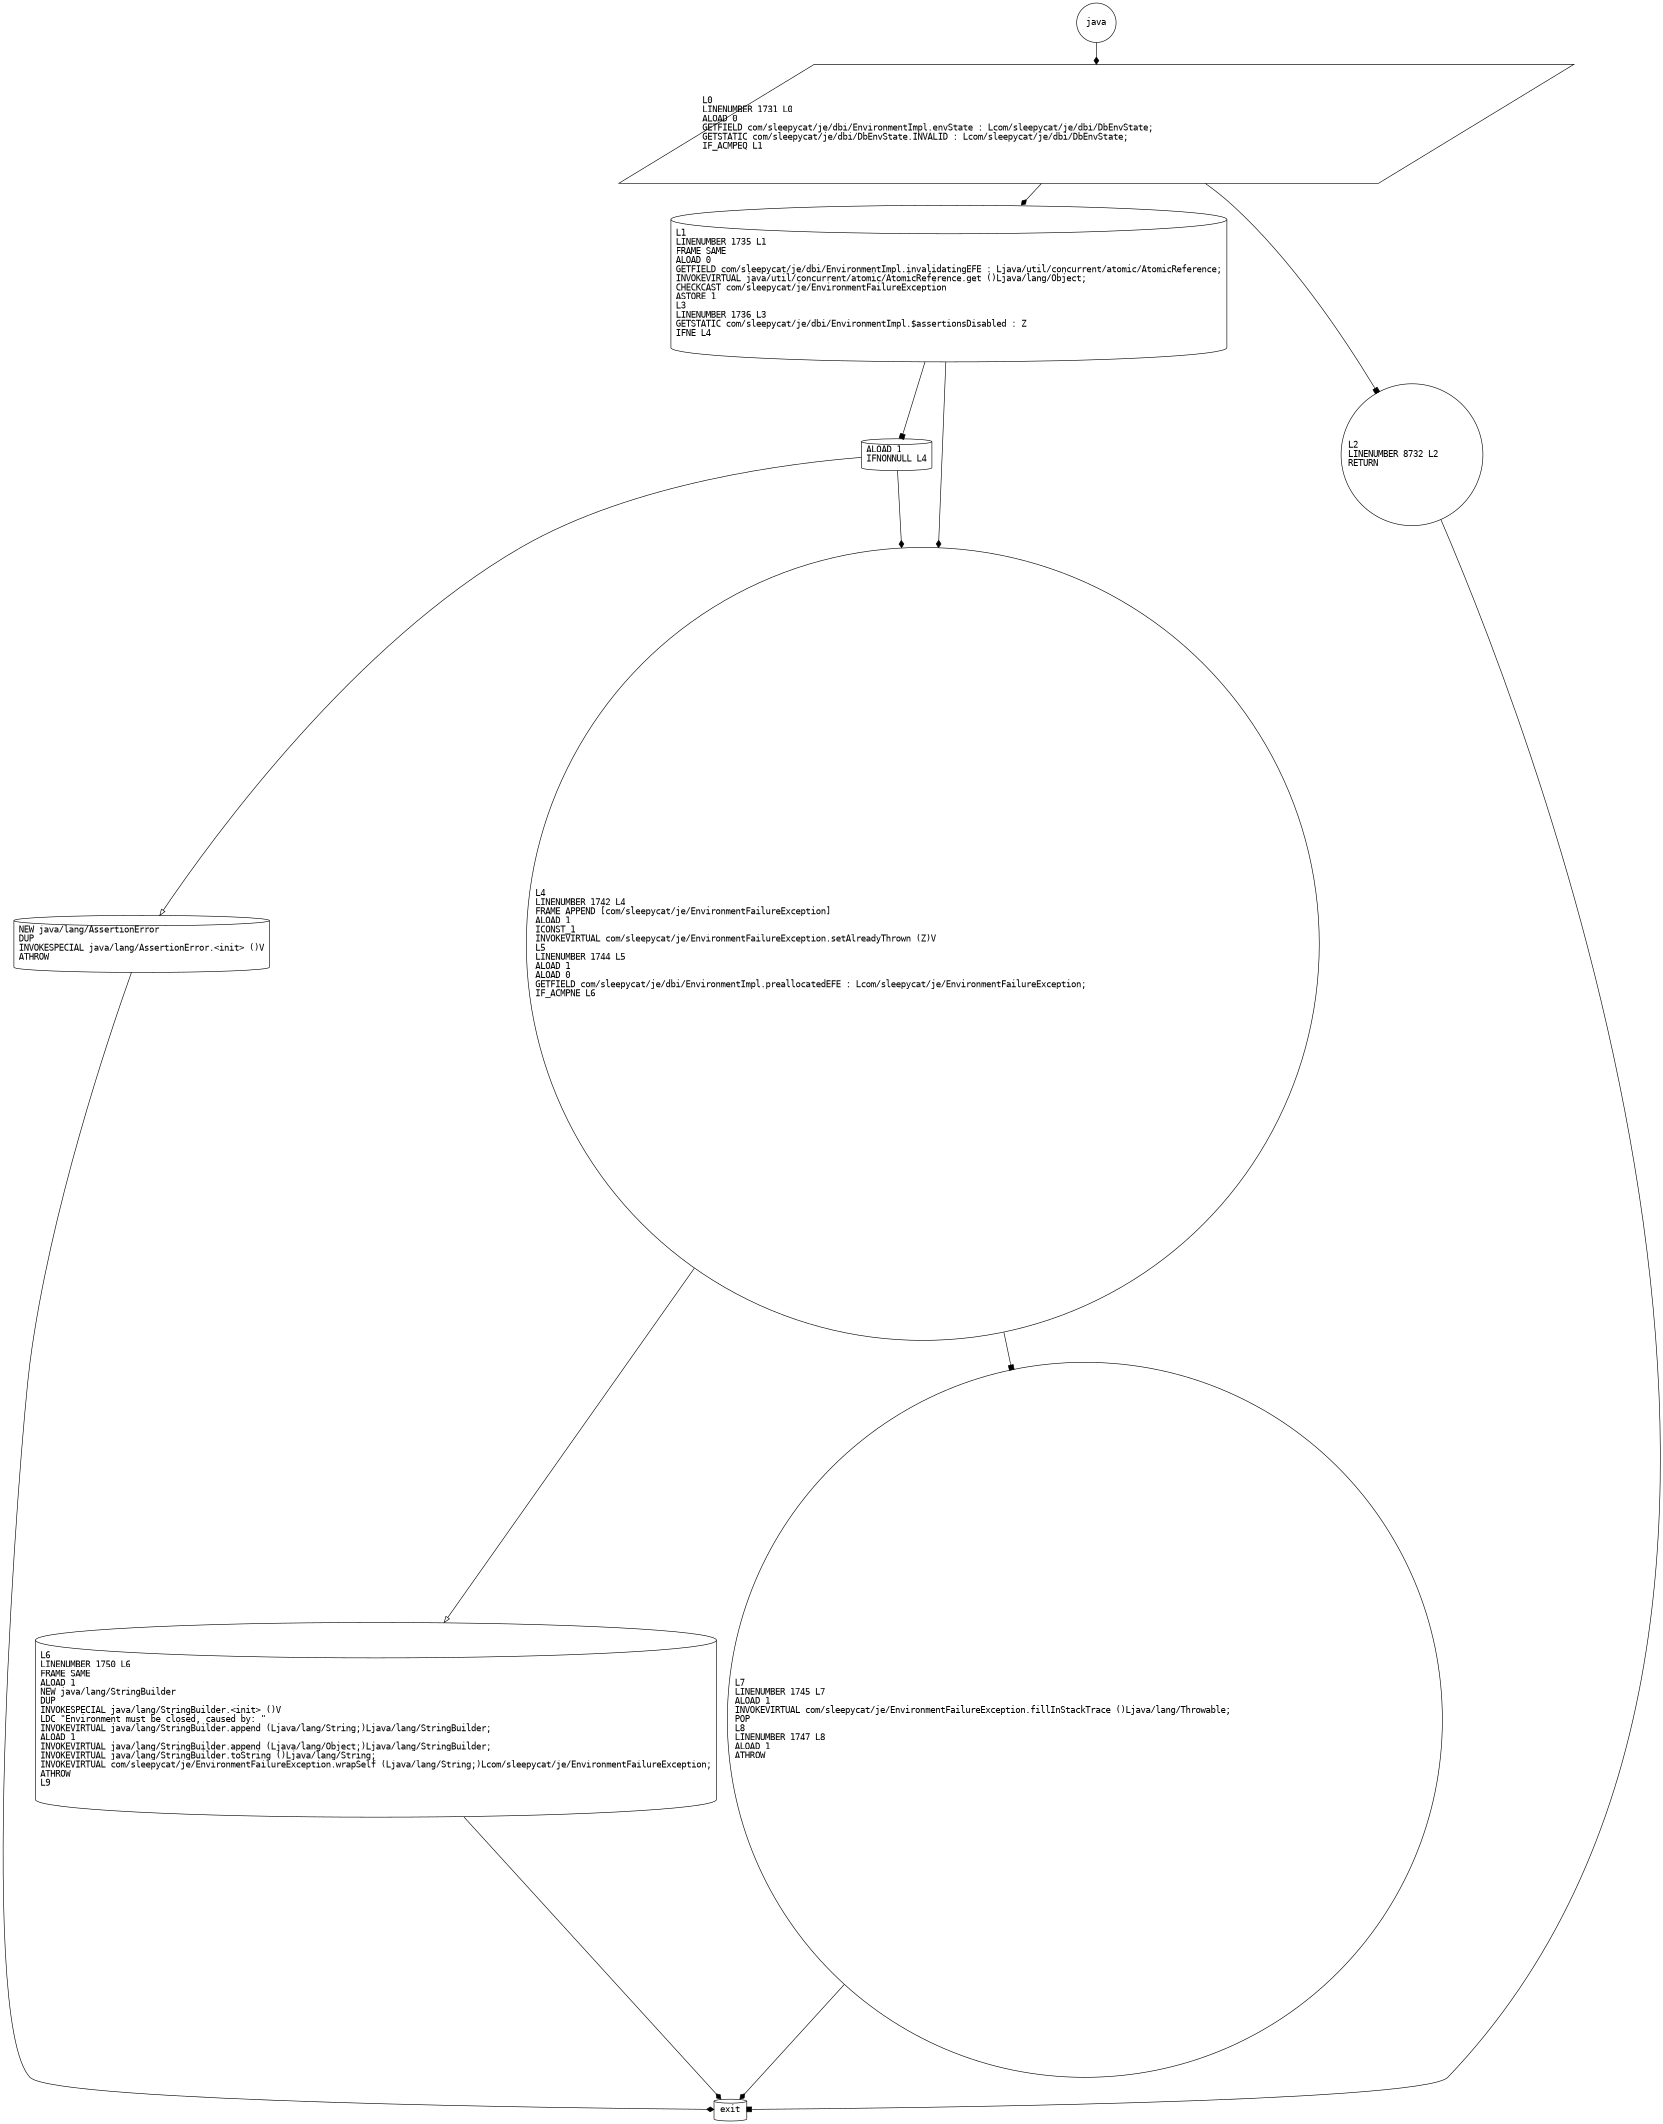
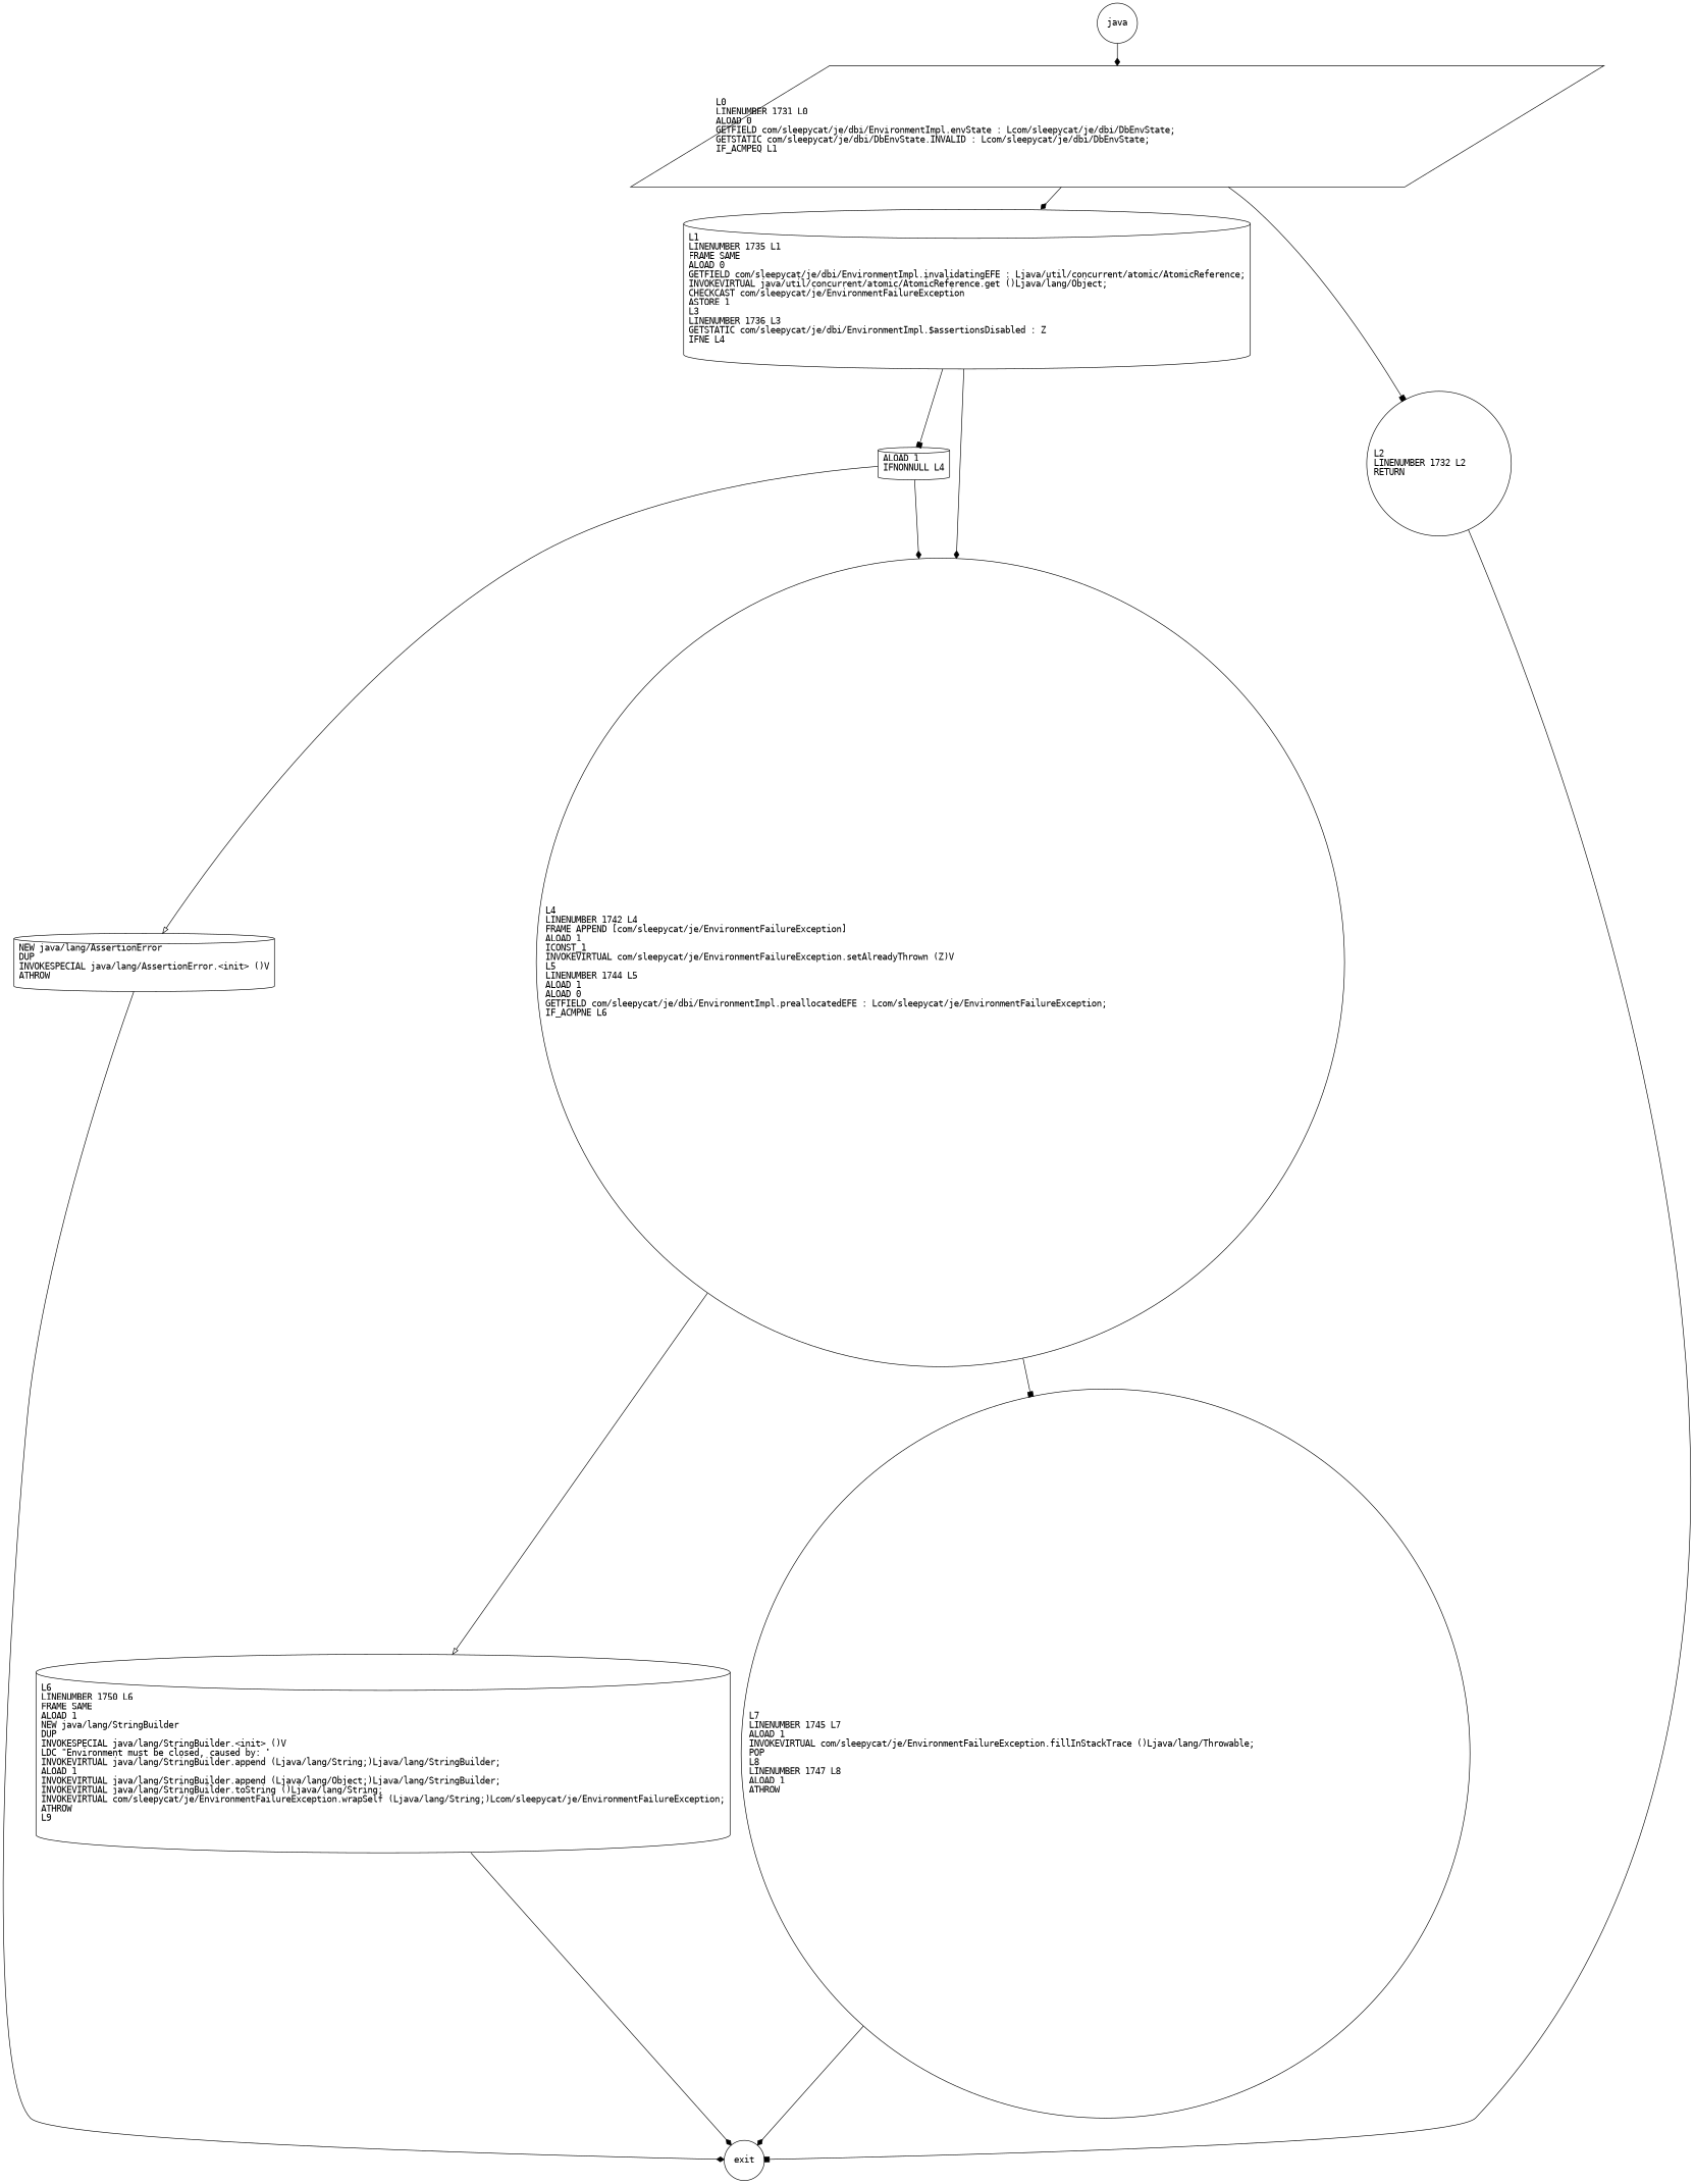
  digraph {
    fontname="DejaVu Sans Mono"
    node [fontname="DejaVu Sans Mono" shape=cylinder]
    edge [arrowhead=diamond fontname="DejaVu Sans Mono"]
    n1 [label="NEW java/lang/AssertionError\lDUP\lINVOKESPECIAL java/lang/AssertionError.\<init\> ()V\lATHROW\l"]
-   exit
+   exit [shape=circle]
    n3 [label="L1\lLINENUMBER 1735 L1\lFRAME SAME\lALOAD 0\lGETFIELD com/sleepycat/je/dbi/EnvironmentImpl.invalidatingEFE : Ljava/util/concurrent/atomic/AtomicReference;\lINVOKEVIRTUAL java/util/concurrent/atomic/AtomicReference.get ()Ljava/lang/Object;\lCHECKCAST com/sleepycat/je/EnvironmentFailureException\lASTORE 1\lL3\lLINENUMBER 1736 L3\lGETSTATIC com/sleepycat/je/dbi/EnvironmentImpl.$assertionsDisabled : Z\lIFNE L4\l"]
    n4 [label="ALOAD 1\lIFNONNULL L4\l"]
    n5 [label="L4\lLINENUMBER 1742 L4\lFRAME APPEND [com/sleepycat/je/EnvironmentFailureException]\lALOAD 1\lICONST_1\lINVOKEVIRTUAL com/sleepycat/je/EnvironmentFailureException.setAlreadyThrown (Z)V\lL5\lLINENUMBER 1744 L5\lALOAD 1\lALOAD 0\lGETFIELD com/sleepycat/je/dbi/EnvironmentImpl.preallocatedEFE : Lcom/sleepycat/je/EnvironmentFailureException;\lIF_ACMPNE L6\l" shape=circle]
    n6 [label="L6\lLINENUMBER 1750 L6\lFRAME SAME\lALOAD 1\lNEW java/lang/StringBuilder\lDUP\lINVOKESPECIAL java/lang/StringBuilder.\<init\> ()V\lLDC \"Environment must be closed, caused by: \"\lINVOKEVIRTUAL java/lang/StringBuilder.append (Ljava/lang/String;)Ljava/lang/StringBuilder;\lALOAD 1\lINVOKEVIRTUAL java/lang/StringBuilder.append (Ljava/lang/Object;)Ljava/lang/StringBuilder;\lINVOKEVIRTUAL java/lang/StringBuilder.toString ()Ljava/lang/String;\lINVOKEVIRTUAL com/sleepycat/je/EnvironmentFailureException.wrapSelf (Ljava/lang/String;)Lcom/sleepycat/je/EnvironmentFailureException;\lATHROW\lL9\l"]
    n7 [label="L7\lLINENUMBER 1745 L7\lALOAD 1\lINVOKEVIRTUAL com/sleepycat/je/EnvironmentFailureException.fillInStackTrace ()Ljava/lang/Throwable;\lPOP\lL8\lLINENUMBER 1747 L8\lALOAD 1\lATHROW\l" shape=circle]
    n8 [label="L0\lLINENUMBER 1731 L0\lALOAD 0\lGETFIELD com/sleepycat/je/dbi/EnvironmentImpl.envState : Lcom/sleepycat/je/dbi/DbEnvState;\lGETSTATIC com/sleepycat/je/dbi/DbEnvState.INVALID : Lcom/sleepycat/je/dbi/DbEnvState;\lIF_ACMPEQ L1\l" shape=parallelogram]
-   n9 [label="L2\lLINENUMBER 8732 L2\lRETURN\l" shape=circle]
+   n9 [label="L2\lLINENUMBER 1732 L2\lRETURN\l" shape=circle]
    n10 [label=java shape=circle]
    n1 -> exit
    n3 -> n4 [arrowhead=box]
    n3 -> n5
    n4 -> n1 [arrowhead=onormal]
    n4 -> n5
    n5 -> n6 [arrowhead=onormal]
    n5 -> n7 [arrowhead=box]
    n6 -> exit
    n7 -> exit
    n8 -> n3
    n8 -> n9 [arrowhead=box]
    n9 -> exit [arrowhead=box]
    n10 -> n8
  }
